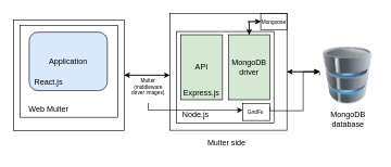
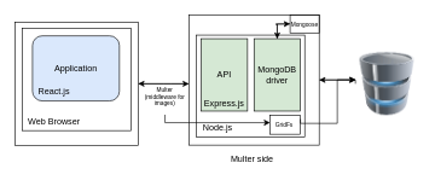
  <mxCell id="0" />
  <mxCell id="1" parent="0" />
  <mxCell id="2" style="edgeStyle=orthogonalEdgeStyle;rounded=0;orthogonalLoop=1;jettySize=auto;html=1;" parent="1" source="3" target="6" edge="1"><mxGeometry relative="1" as="geometry"><Array as="points"><mxPoint x="235" y="115" /><mxPoint x="235" y="115" /></Array></mxGeometry></mxCell>
  <mxCell id="3" value="" style="whiteSpace=wrap;html=1;aspect=fixed;" parent="1" vertex="1"><mxGeometry x="20" y="30.25" width="170" height="170" as="geometry" /></mxCell>
  <mxCell id="4" style="edgeStyle=orthogonalEdgeStyle;rounded=0;orthogonalLoop=1;jettySize=auto;html=1;" parent="1" source="6" target="8" edge="1"><mxGeometry relative="1" as="geometry"><Array as="points"><mxPoint x="475" y="110" /><mxPoint x="475" y="110" /></Array></mxGeometry></mxCell>
  <mxCell id="5" style="edgeStyle=orthogonalEdgeStyle;rounded=0;orthogonalLoop=1;jettySize=auto;html=1;entryX=1;entryY=0.5;entryDx=0;entryDy=0;" parent="1" source="6" target="3" edge="1"><mxGeometry relative="1" as="geometry"><Array as="points"><mxPoint x="225" y="115" /></Array></mxGeometry></mxCell>
  <mxCell id="6" value="" style="whiteSpace=wrap;html=1;aspect=fixed;" parent="1" vertex="1"><mxGeometry x="260" y="20" width="180" height="180" as="geometry" /></mxCell>
  <mxCell id="7" style="edgeStyle=orthogonalEdgeStyle;rounded=0;orthogonalLoop=1;jettySize=auto;html=1;exitX=0;exitY=0.5;exitDx=0;exitDy=0;entryX=1;entryY=0.5;entryDx=0;entryDy=0;" parent="1" source="8" target="6" edge="1"><mxGeometry relative="1" as="geometry"><Array as="points"><mxPoint x="490" y="110" /></Array></mxGeometry></mxCell>
  <mxCell id="8" value="" style="image;html=1;image=img/lib/clip_art/computers/Database_128x128.png" parent="1" vertex="1"><mxGeometry x="490" y="71.5" width="87.5" height="87.5" as="geometry" /></mxCell>
- <mxCell id="9" value="MongoDB&lt;br&gt;database" style="text;html=1;strokeColor=none;fillColor=none;align=center;verticalAlign=middle;whiteSpace=wrap;rounded=0;" parent="1" vertex="1"><mxGeometry x="503.75" y="169" width="60" height="30" as="geometry" /></mxCell>
  <mxCell id="10" value="" style="rounded=0;whiteSpace=wrap;html=1;" parent="1" vertex="1"><mxGeometry x="30" y="39" width="150" height="141" as="geometry" /></mxCell>
  <mxCell id="11" value="Application" style="rounded=1;whiteSpace=wrap;html=1;fillColor=#dae8fc;" parent="1" vertex="1"><mxGeometry x="44" y="49" width="120" height="90" as="geometry" /></mxCell>
  <mxCell id="12" value="React.js" style="text;html=1;strokeColor=none;fillColor=none;align=center;verticalAlign=middle;whiteSpace=wrap;rounded=0;" parent="1" vertex="1"><mxGeometry x="44" y="110.5" width="60" height="30" as="geometry" /></mxCell>
- <mxCell id="13" value="Web Multer" style="text;html=1;strokeColor=none;fillColor=none;align=center;verticalAlign=middle;whiteSpace=wrap;rounded=0;" parent="1" vertex="1"><mxGeometry x="24" y="153" width="100" height="30" as="geometry" /></mxCell>
+ <mxCell id="13" value="Web Browser" style="text;html=1;strokeColor=none;fillColor=none;align=center;verticalAlign=middle;whiteSpace=wrap;rounded=0;" parent="1" vertex="1"><mxGeometry x="24" y="153" width="100" height="30" as="geometry" /></mxCell>
  <mxCell id="14" value="Multer side" style="text;html=1;strokeColor=none;fillColor=none;align=center;verticalAlign=middle;whiteSpace=wrap;rounded=0;" parent="1" vertex="1"><mxGeometry x="310" y="204.25" width="75" height="30" as="geometry" /></mxCell>
  <mxCell id="15" value="" style="rounded=0;whiteSpace=wrap;html=1;" parent="1" vertex="1"><mxGeometry x="270" y="48" width="150" height="141" as="geometry" /></mxCell>
  <mxCell id="16" value="Node.js" style="text;html=1;strokeColor=none;fillColor=none;align=center;verticalAlign=middle;whiteSpace=wrap;rounded=0;" parent="1" vertex="1"><mxGeometry x="250" y="162" width="100" height="30" as="geometry" /></mxCell>
  <mxCell id="17" style="edgeStyle=orthogonalEdgeStyle;rounded=0;orthogonalLoop=1;jettySize=auto;html=1;entryX=0;entryY=0.5;entryDx=0;entryDy=0;" edge="1" parent="1" source="18" target="26"><mxGeometry relative="1" as="geometry" /></mxCell>
  <mxCell id="18" value="MongoDB driver" style="rounded=0;whiteSpace=wrap;html=1;fillColor=#d5e8d4;" parent="1" vertex="1"><mxGeometry x="350" y="53" width="64" height="100" as="geometry" /></mxCell>
  <mxCell id="19" value="API" style="rounded=0;whiteSpace=wrap;html=1;fillColor=#d5e8d4;" parent="1" vertex="1"><mxGeometry x="277" y="53" width="64" height="100" as="geometry" /></mxCell>
  <mxCell id="20" value="Express.js" style="text;html=1;strokeColor=none;fillColor=none;align=center;verticalAlign=middle;whiteSpace=wrap;rounded=0;" parent="1" vertex="1"><mxGeometry x="279" y="128" width="60" height="30" as="geometry" /></mxCell>
  <mxCell id="21" style="edgeStyle=orthogonalEdgeStyle;rounded=0;orthogonalLoop=1;jettySize=auto;html=1;exitX=1;exitY=0.5;exitDx=0;exitDy=0;entryX=0.007;entryY=0.425;entryDx=0;entryDy=0;entryPerimeter=0;" edge="1" parent="1"><mxGeometry relative="1" as="geometry"><mxPoint x="414" y="164" as="sourcePoint" /><mxPoint x="490.613" y="109.688" as="targetPoint" /><Array as="points"><mxPoint x="414" y="170" /><mxPoint x="465" y="170" /><mxPoint x="465" y="110" /></Array></mxGeometry></mxCell>
  <mxCell id="22" value="GridFs&amp;nbsp;" style="text;html=1;align=center;verticalAlign=middle;whiteSpace=wrap;rounded=0;fontSize=8;strokeColor=default;" vertex="1" parent="1"><mxGeometry x="372.15" y="159" width="41.85" height="26" as="geometry" /></mxCell>
  <mxCell id="23" style="edgeStyle=orthogonalEdgeStyle;rounded=0;orthogonalLoop=1;jettySize=auto;html=1;" edge="1" parent="1" target="22"><mxGeometry relative="1" as="geometry"><mxPoint x="227" y="158" as="sourcePoint" /><Array as="points"><mxPoint x="227" y="169" /></Array></mxGeometry></mxCell>
- <mxCell id="24" value="Multer (middleware driver images)" style="text;html=1;strokeColor=none;fillColor=none;align=center;verticalAlign=middle;whiteSpace=wrap;rounded=0;fontSize=8;" vertex="1" parent="1"><mxGeometry x="197" y="119" width="60" height="30" as="geometry" /></mxCell>
+ <mxCell id="24" value="Multer (middleware for images)" style="text;html=1;strokeColor=none;fillColor=none;align=center;verticalAlign=middle;whiteSpace=wrap;rounded=0;fontSize=8;" vertex="1" parent="1"><mxGeometry x="197" y="119" width="60" height="30" as="geometry" /></mxCell>
  <mxCell id="25" style="edgeStyle=orthogonalEdgeStyle;rounded=0;orthogonalLoop=1;jettySize=auto;html=1;exitX=0;exitY=0.5;exitDx=0;exitDy=0;entryX=0.5;entryY=0;entryDx=0;entryDy=0;" edge="1" parent="1" source="26" target="18"><mxGeometry relative="1" as="geometry" /></mxCell>
  <mxCell id="26" value="Mongoose" style="text;html=1;align=center;verticalAlign=middle;whiteSpace=wrap;rounded=0;fontSize=8;strokeColor=default;" vertex="1" parent="1"><mxGeometry x="399.76" y="20" width="40.24" height="25" as="geometry" /></mxCell>
